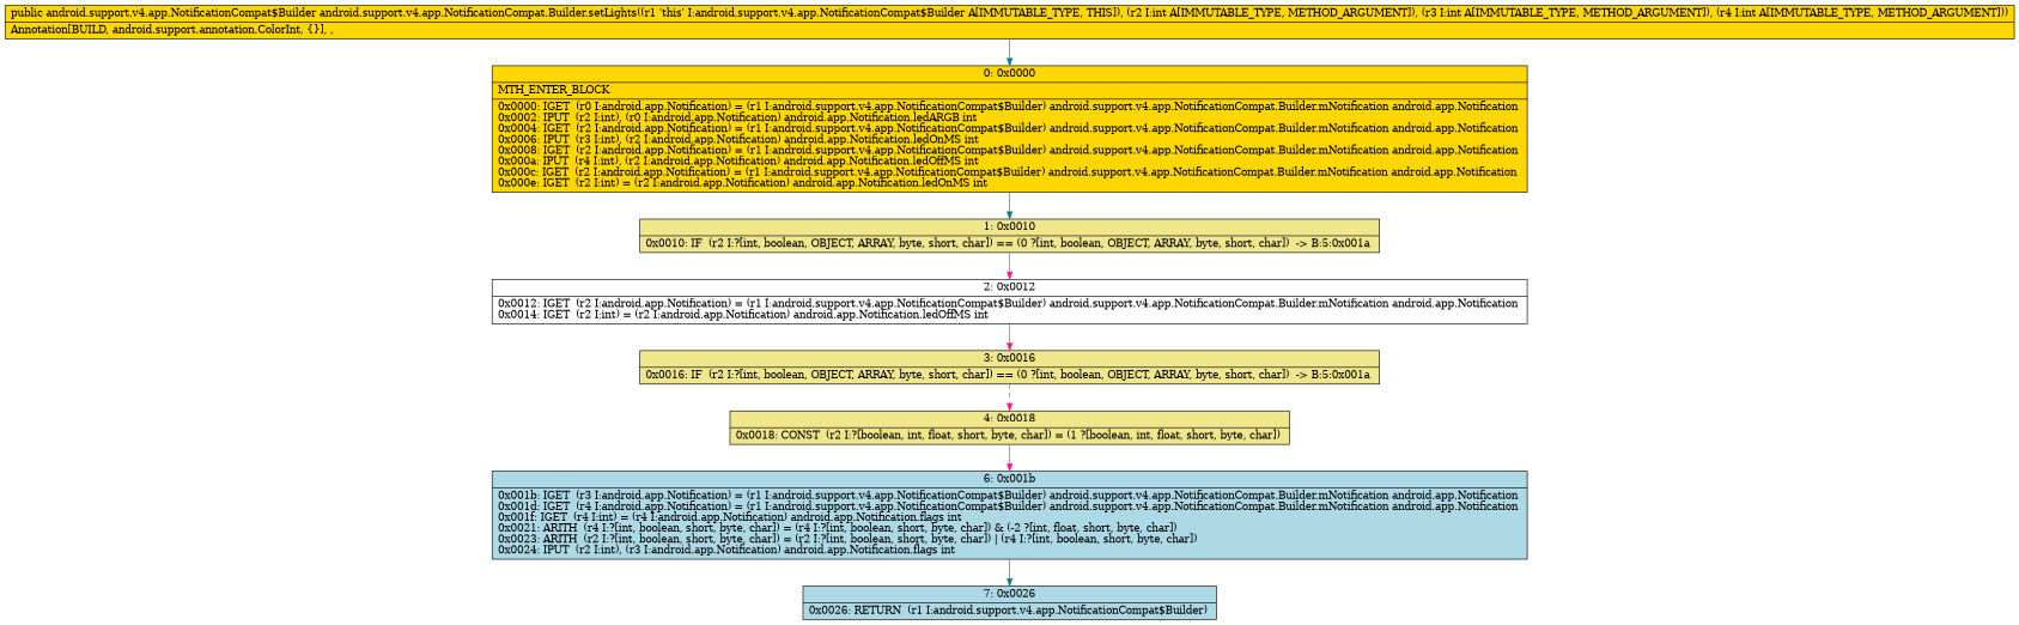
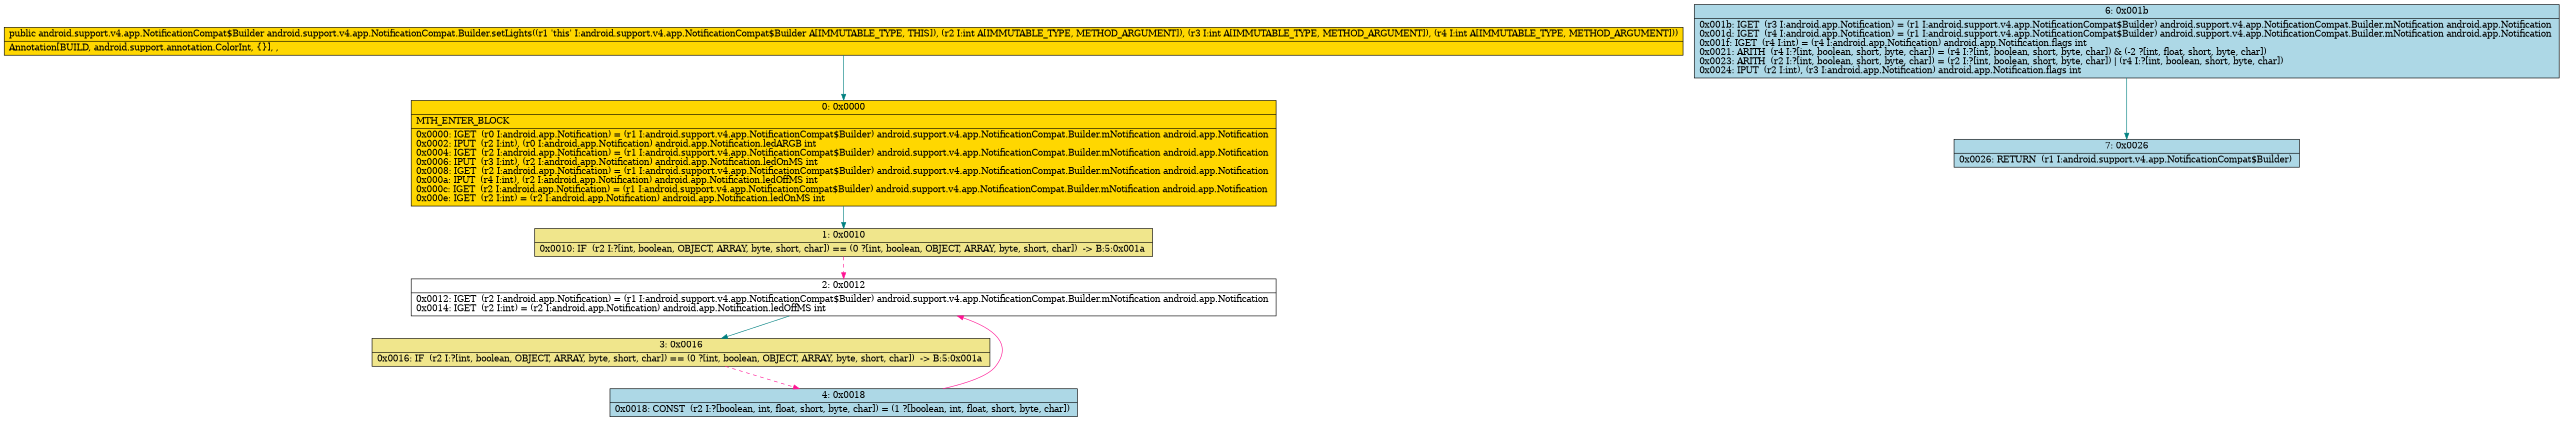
  digraph {
    node [fillcolor=khaki shape=record style=filled]
    edge [color=teal]
    n1 [fillcolor=gold label="{0\:\ 0x0000|MTH_ENTER_BLOCK\l|0x0000: IGET  (r0 I:android.app.Notification) = (r1 I:android.support.v4.app.NotificationCompat$Builder) android.support.v4.app.NotificationCompat.Builder.mNotification android.app.Notification \l0x0002: IPUT  (r2 I:int), (r0 I:android.app.Notification) android.app.Notification.ledARGB int \l0x0004: IGET  (r2 I:android.app.Notification) = (r1 I:android.support.v4.app.NotificationCompat$Builder) android.support.v4.app.NotificationCompat.Builder.mNotification android.app.Notification \l0x0006: IPUT  (r3 I:int), (r2 I:android.app.Notification) android.app.Notification.ledOnMS int \l0x0008: IGET  (r2 I:android.app.Notification) = (r1 I:android.support.v4.app.NotificationCompat$Builder) android.support.v4.app.NotificationCompat.Builder.mNotification android.app.Notification \l0x000a: IPUT  (r4 I:int), (r2 I:android.app.Notification) android.app.Notification.ledOffMS int \l0x000c: IGET  (r2 I:android.app.Notification) = (r1 I:android.support.v4.app.NotificationCompat$Builder) android.support.v4.app.NotificationCompat.Builder.mNotification android.app.Notification \l0x000e: IGET  (r2 I:int) = (r2 I:android.app.Notification) android.app.Notification.ledOnMS int \l}"]
    n2 [label="{1\:\ 0x0010|0x0010: IF  (r2 I:?[int, boolean, OBJECT, ARRAY, byte, short, char]) == (0 ?[int, boolean, OBJECT, ARRAY, byte, short, char])  \-\> B:5:0x001a \l}"]
    n3 [fillcolor=white label="{2\:\ 0x0012|0x0012: IGET  (r2 I:android.app.Notification) = (r1 I:android.support.v4.app.NotificationCompat$Builder) android.support.v4.app.NotificationCompat.Builder.mNotification android.app.Notification \l0x0014: IGET  (r2 I:int) = (r2 I:android.app.Notification) android.app.Notification.ledOffMS int \l}"]
    n4 [label="{3\:\ 0x0016|0x0016: IF  (r2 I:?[int, boolean, OBJECT, ARRAY, byte, short, char]) == (0 ?[int, boolean, OBJECT, ARRAY, byte, short, char])  \-\> B:5:0x001a \l}"]
-   n5 [label="{4\:\ 0x0018|0x0018: CONST  (r2 I:?[boolean, int, float, short, byte, char]) = (1 ?[boolean, int, float, short, byte, char]) \l}"]
+   n5 [fillcolor=lightblue label="{4\:\ 0x0018|0x0018: CONST  (r2 I:?[boolean, int, float, short, byte, char]) = (1 ?[boolean, int, float, short, byte, char]) \l}"]
    n6 [fillcolor=lightblue label="{6\:\ 0x001b|0x001b: IGET  (r3 I:android.app.Notification) = (r1 I:android.support.v4.app.NotificationCompat$Builder) android.support.v4.app.NotificationCompat.Builder.mNotification android.app.Notification \l0x001d: IGET  (r4 I:android.app.Notification) = (r1 I:android.support.v4.app.NotificationCompat$Builder) android.support.v4.app.NotificationCompat.Builder.mNotification android.app.Notification \l0x001f: IGET  (r4 I:int) = (r4 I:android.app.Notification) android.app.Notification.flags int \l0x0021: ARITH  (r4 I:?[int, boolean, short, byte, char]) = (r4 I:?[int, boolean, short, byte, char]) & (\-2 ?[int, float, short, byte, char]) \l0x0023: ARITH  (r2 I:?[int, boolean, short, byte, char]) = (r2 I:?[int, boolean, short, byte, char]) \| (r4 I:?[int, boolean, short, byte, char]) \l0x0024: IPUT  (r2 I:int), (r3 I:android.app.Notification) android.app.Notification.flags int \l}"]
    n7 [fillcolor=lightblue label="{7\:\ 0x0026|0x0026: RETURN  (r1 I:android.support.v4.app.NotificationCompat$Builder) \l}"]
    n8 [fillcolor=gold label="{public android.support.v4.app.NotificationCompat$Builder android.support.v4.app.NotificationCompat.Builder.setLights((r1 'this' I:android.support.v4.app.NotificationCompat$Builder A[IMMUTABLE_TYPE, THIS]), (r2 I:int A[IMMUTABLE_TYPE, METHOD_ARGUMENT]), (r3 I:int A[IMMUTABLE_TYPE, METHOD_ARGUMENT]), (r4 I:int A[IMMUTABLE_TYPE, METHOD_ARGUMENT]))  | Annotation[BUILD, android.support.annotation.ColorInt, \{\}], , \l}"]
    n1 -> n2
-   n2 -> n3 [color=deeppink style=solid]
-   n3 -> n4 [color=deeppink]
+   n2 -> n3 [color=deeppink style=dashed]
+   n3 -> n4
    n4 -> n5 [color=deeppink style=dashed]
-   n5 -> n6 [color=deeppink]
+   n5 -> n3 [color=deeppink]
    n6 -> n7
    n8 -> n1
  }
